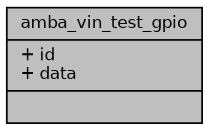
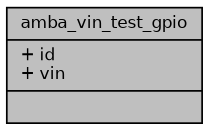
  digraph {
-   n1 [color=black fillcolor=grey75 fontcolor=black fontname=Helvetica fontsize=10 height=0.2 label="{amba_vin_test_gpio\n|+ id\l+ data\l|}" shape=record style=filled width=0.4]
+   n1 [color=black fillcolor=grey75 fontcolor=black fontname=Helvetica fontsize=10 height=0.2 label="{amba_vin_test_gpio\n|+ id\l+ vin\l|}" shape=record style=filled width=0.4]
  }
